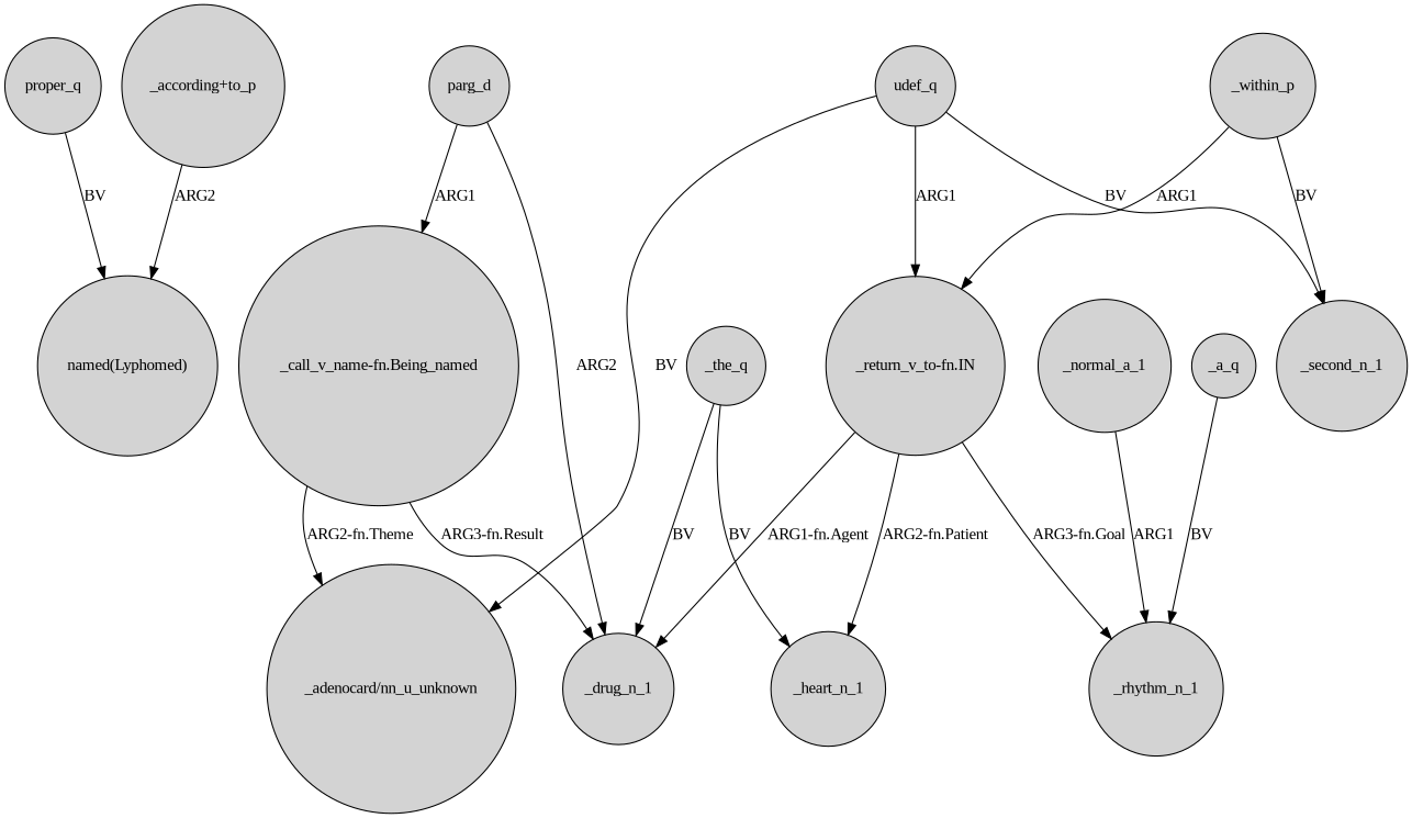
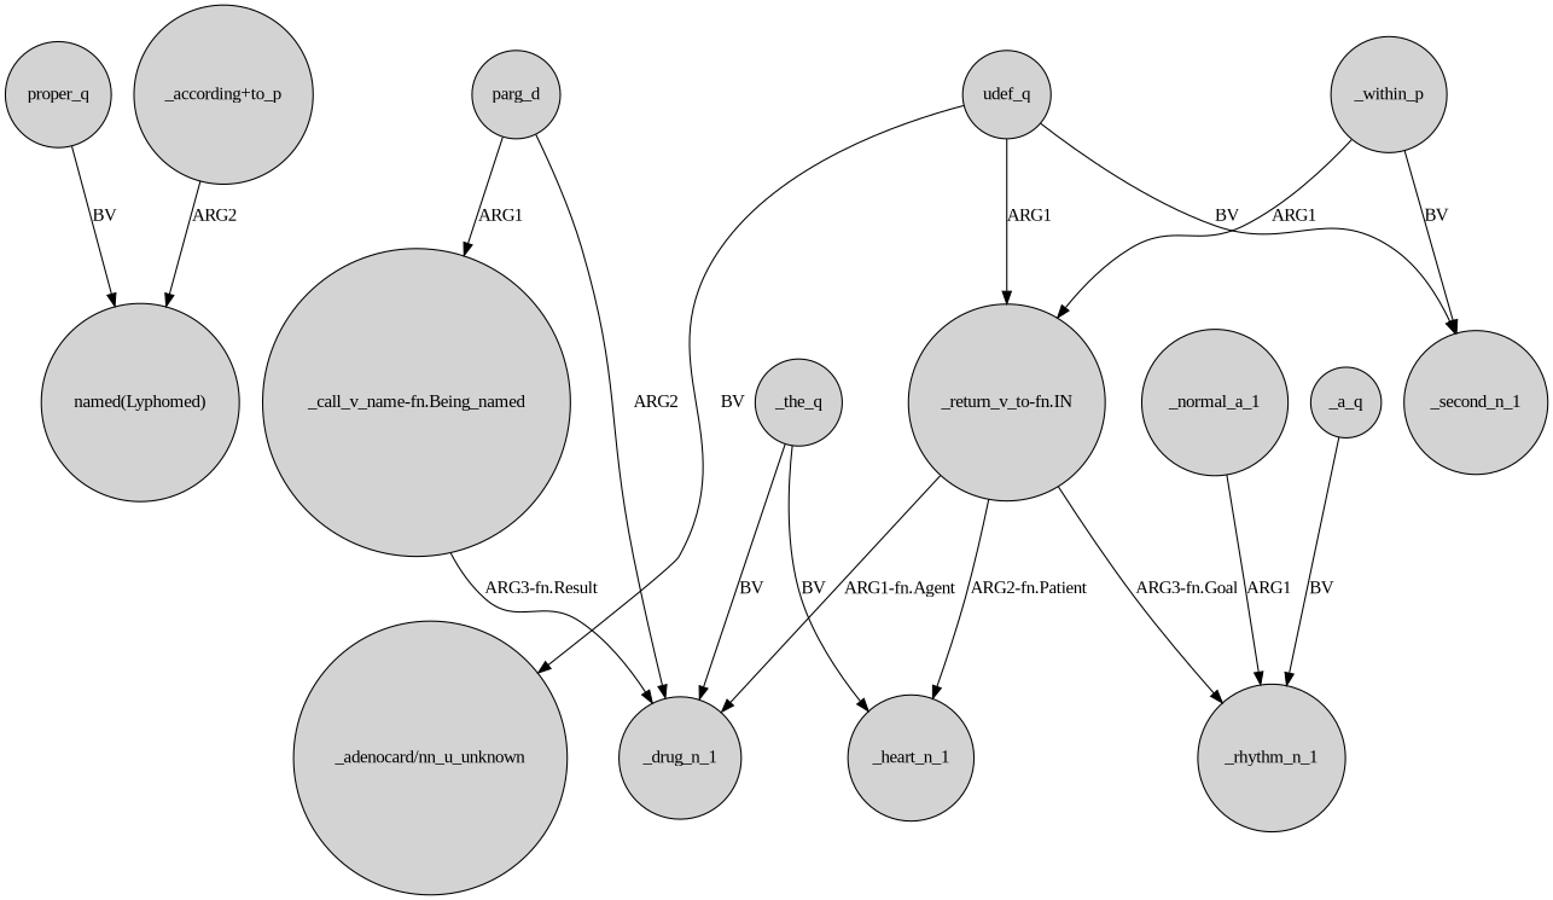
  digraph {
    fontname="Liberation Serif"
    node [fontname="Liberation Serif" shape=circle style=filled]
    edge [fontname="Liberation Serif"]
    proper_q
    "named(Lyphomed)"
    "_call_v_name-fn.Being_named"
    "_adenocard/nn_u_unknown"
    _drug_n_1
    _within_p
    "_return_v_to-fn.IN"
    _second_n_1
    _rhythm_n_1
    _heart_n_1
    _a_q
    parg_d
    udef_q
    "_according+to_p"
    _the_q
    _normal_a_1
    proper_q -> "named(Lyphomed)" [label=BV]
-   "_call_v_name-fn.Being_named" -> "_adenocard/nn_u_unknown" [label="ARG2-fn.Theme"]
    "_call_v_name-fn.Being_named" -> _drug_n_1 [label="ARG3-fn.Result"]
    _within_p -> "_return_v_to-fn.IN" [label=ARG1]
    _within_p -> _second_n_1 [label=BV]
    "_return_v_to-fn.IN" -> _drug_n_1 [label="ARG1-fn.Agent"]
    "_return_v_to-fn.IN" -> _rhythm_n_1 [label="ARG3-fn.Goal"]
    "_return_v_to-fn.IN" -> _heart_n_1 [label="ARG2-fn.Patient"]
    _a_q -> _rhythm_n_1 [label=BV]
    parg_d -> "_call_v_name-fn.Being_named" [label=ARG1]
    parg_d -> _drug_n_1 [label=ARG2]
    udef_q -> "_adenocard/nn_u_unknown" [label=BV]
    udef_q -> "_return_v_to-fn.IN" [label=ARG1]
    udef_q -> _second_n_1 [label=BV]
    "_according+to_p" -> "named(Lyphomed)" [label=ARG2]
    _the_q -> _drug_n_1 [label=BV]
    _the_q -> _heart_n_1 [label=BV]
    _normal_a_1 -> _rhythm_n_1 [label=ARG1]
  }
